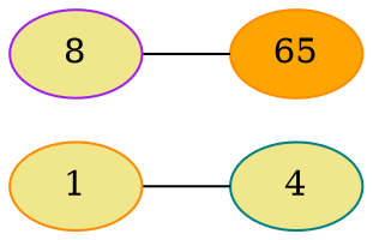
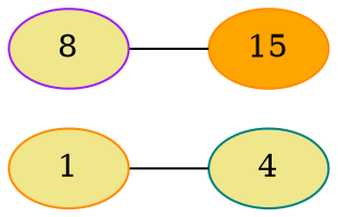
  graph {
    rankdir=LR
    node [color=darkorange fillcolor=khaki style=filled]
    1 [super="+2+10+17"]
    4 [color=teal super="+7+9"]
    n3 [color=purple label=8 super="+2+5+6+11"]
-   15 [fillcolor=orange super="+18+20" label=65]
+   15 [fillcolor=orange super="+18+20"]
    1 -- 4
    n3 -- 15
  }
